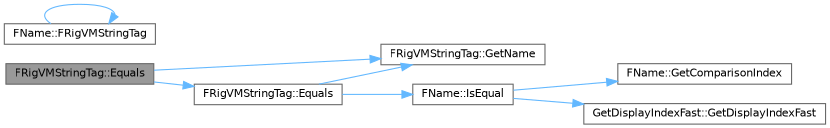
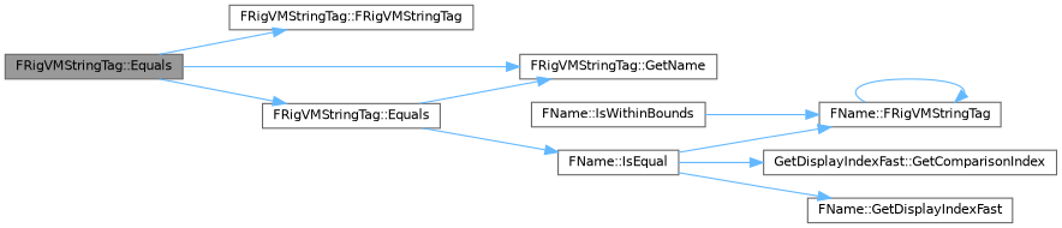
  digraph {
    rankdir=LR
    node [color=grey40 fillcolor=white fontname=Helvetica fontsize=10 shape=box style=filled]
    edge [color=steelblue1 fontname=Helvetica fontsize=10 labelfontname=Helvetica labelfontsize=10 style=solid]
    n1 [color=gray40 fillcolor=grey60 fontcolor=black height=0.2 label="FRigVMStringTag::Equals" width=0.4]
+   n2 [height=0.2 label="FRigVMStringTag::FRigVMStringTag" width=0.4]
    n3 [height=0.2 label="FRigVMStringTag::Equals" width=0.4]
    n4 [height=0.2 label="FRigVMStringTag::GetName" width=0.4]
    n5 [height=0.2 label="FName::IsEqual" width=0.4]
    n6 [height=0.2 label="FName::FRigVMStringTag" width=0.4]
-   n7 [height=0.2 label="FName::GetComparisonIndex" width=0.4]
-   n8 [height=0.2 label="GetDisplayIndexFast::GetDisplayIndexFast" width=0.4]
+   n7 [height=0.2 label="GetDisplayIndexFast::GetComparisonIndex" width=0.4]
+   n8 [height=0.2 label="FName::GetDisplayIndexFast" width=0.4]
+   n9 [height=0.2 label="FName::IsWithinBounds" width=0.4]
+   n1 -> n2
    n1 -> n3
    n1 -> n4
    n3 -> n4
    n3 -> n5
+   n5 -> n6
    n5 -> n7
    n5 -> n8
    n6 -> n6
+   n9 -> n6
  }
